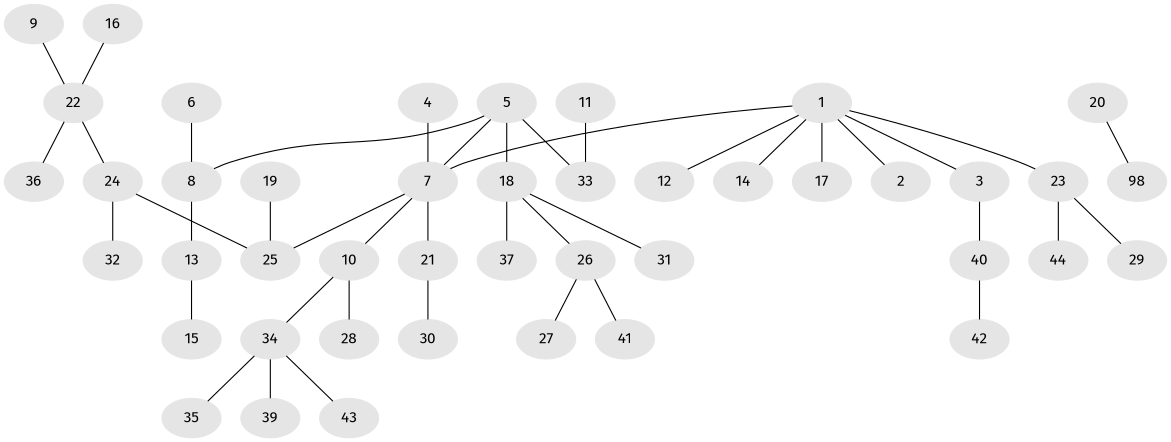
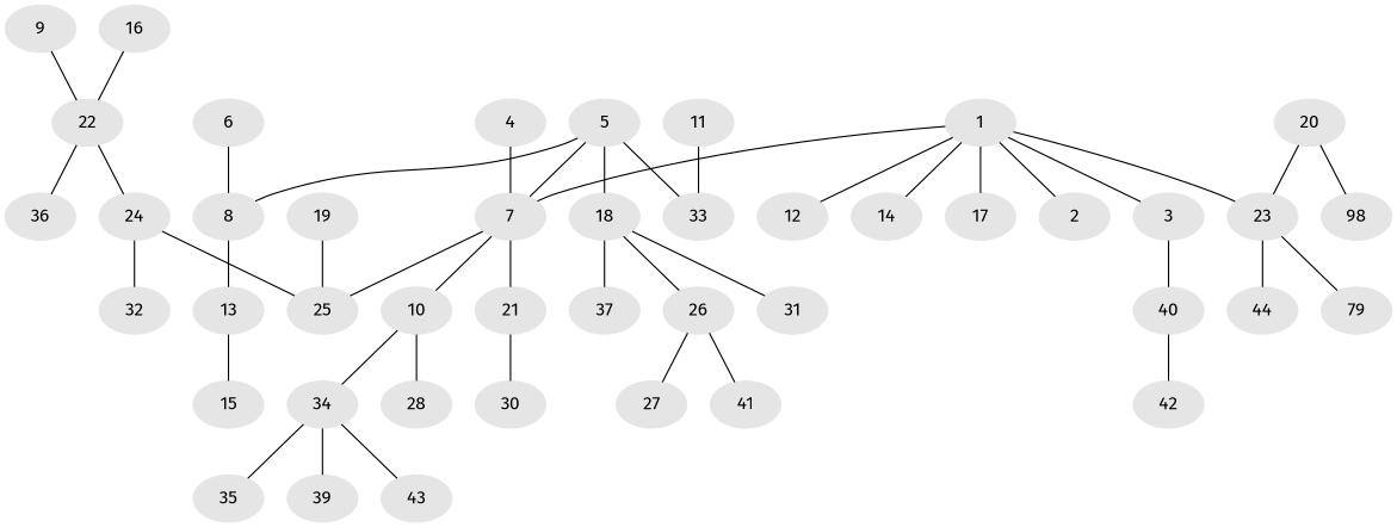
  graph {
    fontname="Fira Sans"
    node [color=gray90 fontname="Fira Sans" style=filled]
    edge [fontname="Fira Sans" weight=1.0]
    1
    2
    3
    7
    12
    14
    17
    23
    40
    10
    21
    25
    42
    4
    5
    8
    18
    33
    13
    26
    31
    37
    6
    28
    34
    30
    15
    9
    22
    24
    36
    35
    39
    43
    11
    16
    27
    41
    19
    20
    n41 [label=98]
-   29
+   29 [label=79]
    44
    32
    1 -- 2
    1 -- 3
    1 -- 7
    1 -- 12
    1 -- 14
    1 -- 17
    1 -- 23
    3 -- 40
    7 -- 10
    7 -- 21
    7 -- 25
    23 -- 29
    23 -- 44
    40 -- 42
    10 -- 28
    10 -- 34
    21 -- 30
    4 -- 7
    5 -- 7
    5 -- 8
    5 -- 18
    5 -- 33
    8 -- 13
    18 -- 26
    18 -- 31
    18 -- 37
    13 -- 15
    26 -- 27
    26 -- 41
    6 -- 8
    34 -- 35
    34 -- 39
    34 -- 43
    9 -- 22
    22 -- 24
    22 -- 36
    24 -- 25
    24 -- 32
    11 -- 33
    16 -- 22
    19 -- 25
+   20 -- 23
    20 -- n41
  }
